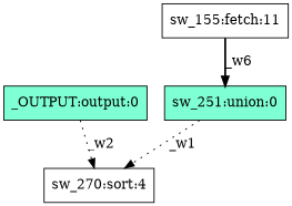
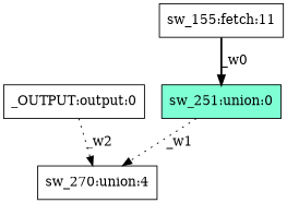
  digraph {
    node [fillcolor=aquamarine shape=box style=filled]
    edge [style=dotted]
    n1 [label="sw_251:union:0"]
-   n2 [fillcolor=white label="sw_270:sort:4"]
-   n3 [label="_OUTPUT:output:0"]
+   n2 [fillcolor=white label="sw_270:union:4"]
+   n3 [fillcolor=white label="_OUTPUT:output:0"]
    n4 [fillcolor=white label="sw_155:fetch:11"]
    n1 -> n2 [label=_w1]
    n3 -> n2 [label=_w2]
-   n4 -> n1 [label=_w6 style=bold]
+   n4 -> n1 [label=_w0 style=bold]
  }
